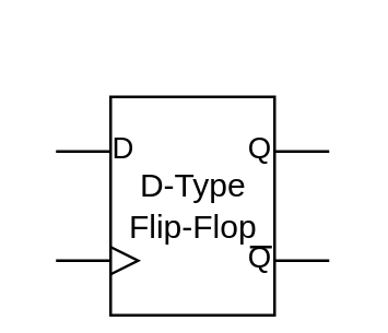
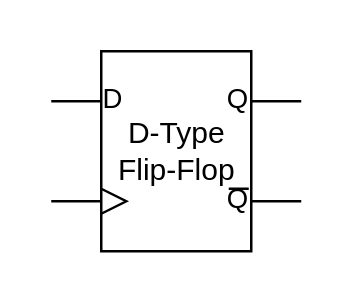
  <mxCell id="0" />
  <mxCell id="1" parent="0" />
- <mxCell id="2" value="D-Type&lt;div&gt;Flip-Flop&lt;/div&gt;" style="verticalLabelPosition=middle;shadow=0;dashed=0;align=center;html=1;verticalAlign=middle;shape=mxgraph.electrical.logic_gates.d_type_flip-flop;labelPosition=center;" vertex="1" parent="1"><mxGeometry x="20" y="35" width="100" height="80" as="geometry" /></mxCell>
+ <mxCell id="2" value="D-Type&lt;div&gt;Flip-Flop&lt;/div&gt;" style="verticalLabelPosition=middle;shadow=0;dashed=0;align=center;html=1;verticalAlign=middle;shape=mxgraph.electrical.logic_gates.d_type_flip-flop;labelPosition=center;" vertex="1" parent="1"><mxGeometry x="20" y="20" width="100" height="80" as="geometry" /></mxCell>
